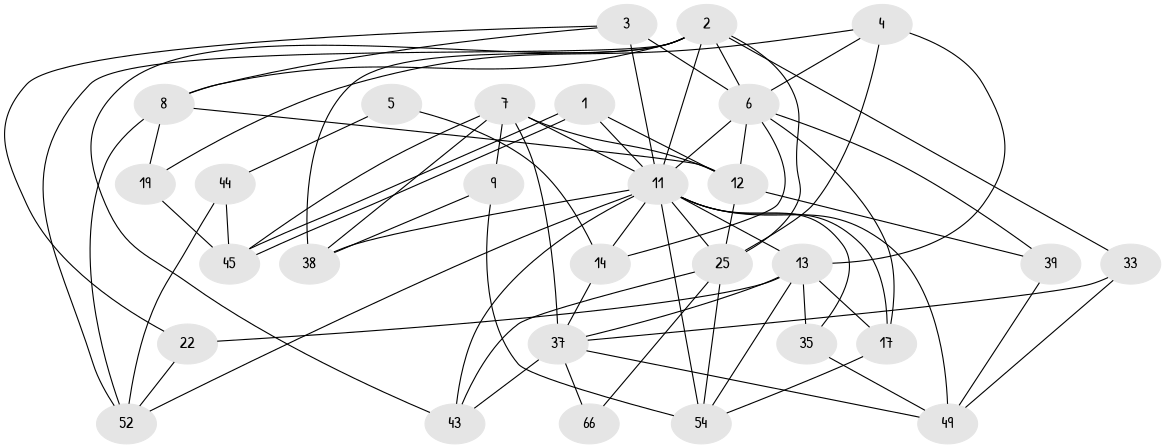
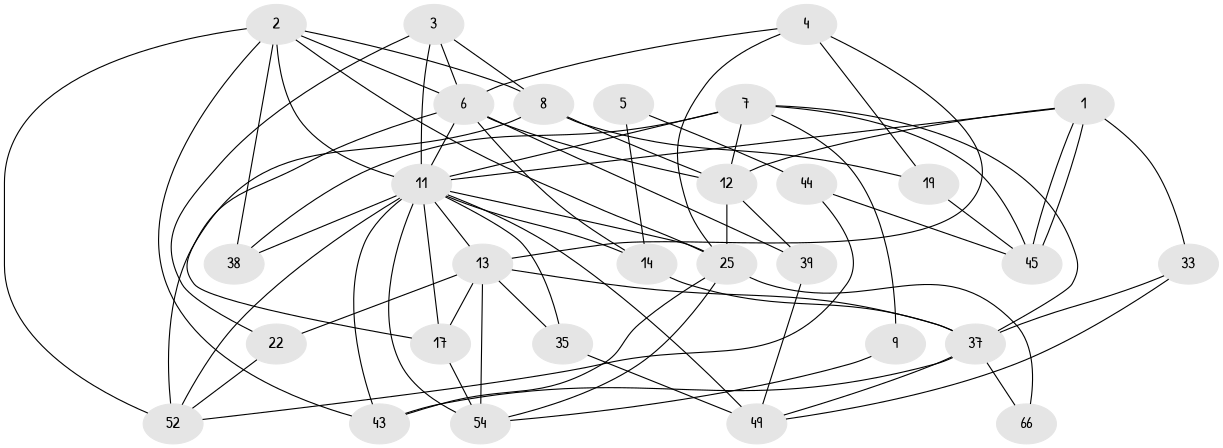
  graph {
    fontname="Patrick Hand"
    node [color=gray90 fontname="Patrick Hand" style=filled]
    edge [fontname="Patrick Hand"]
    11 [super="+18+23+21"]
    25 [super="+29"]
    38 [super="+40"]
    43
    52 [super="+58"]
    13 [super="+16"]
    14 [super="+27"]
    17
    54
    35
    49
    1
    12 [super="+42"]
    45
    39
    2 [super="+15+53"]
    6 [super="+57+10"]
    8 [super="+36+47"]
    33
    19
    n21 [label=66]
    37 [super="+56"]
    3 [super="+30"]
    22
    4 [super="+26"]
    5
    44
    7 [super="+24+34"]
    9
    11 -- 25
    11 -- 38 [weight=2]
    11 -- 43
    11 -- 52 [weight=2]
    11 -- 13
    11 -- 14 [weight=3]
    11 -- 17 [weight=2]
    11 -- 54 [weight=2]
    11 -- 35
    11 -- 49 [weight=2]
    25 -- 43
    25 -- 54
    25 -- n21
    13 -- 17
    13 -- 54
    13 -- 35
    13 -- 37
    13 -- 22
    14 -- 37
    17 -- 54
    35 -- 49
    1 -- 11
    1 -- 12
    1 -- 45
    1 -- 45
    12 -- 25
    12 -- 39
    39 -- 49
    2 -- 11
    2 -- 25
    2 -- 38
    2 -- 43
    2 -- 52
    2 -- 6
    2 -- 8
-   2 -- 33
+   1 -- 33
    6 -- 11
    6 -- 14
    6 -- 17
    6 -- 12
    6 -- 39
    8 -- 52 [weight=2]
    8 -- 12
    8 -- 19
    33 -- 49
    33 -- 37
    19 -- 45
    37 -- 43
    37 -- 49
    37 -- n21
    3 -- 11 [weight=2]
    3 -- 6 [weight=2]
    3 -- 8
    3 -- 22
    22 -- 52
    4 -- 25
    4 -- 13
    4 -- 6
    4 -- 19
    5 -- 14
    5 -- 44
    44 -- 52
    44 -- 45
    7 -- 11 [weight=2]
    7 -- 38
    7 -- 12
    7 -- 45
    7 -- 37
    7 -- 9
-   9 -- 38
    9 -- 54
  }
